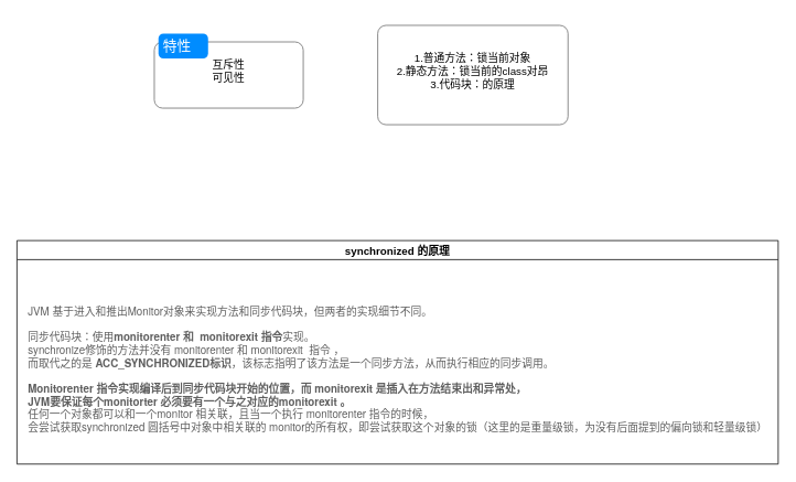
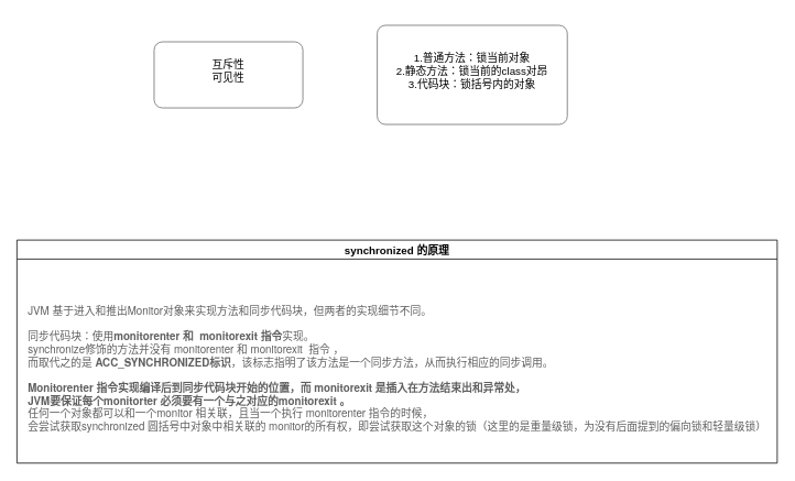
  <mxCell id="0" />
  <mxCell id="1" parent="0" />
  <mxCell id="2" value="互斥性&#10;可见性" style="shape=mxgraph.mockup.containers.marginRect;rectMarginTop=10;strokeColor=#666666;strokeWidth=1;dashed=0;rounded=1;arcSize=5;recursiveResize=0;fontSize=13;" vertex="1" parent="1"><mxGeometry x="186" y="40" width="180" height="90" as="geometry" /></mxCell>
- <mxCell id="3" value="特性" style="shape=rect;strokeColor=none;fillColor=#008cff;strokeWidth=1;dashed=0;rounded=1;arcSize=20;fontColor=#ffffff;fontSize=17;spacing=2;spacingTop=-2;align=left;autosize=1;spacingLeft=4;resizeWidth=0;resizeHeight=0;perimeter=none;" vertex="1" parent="2"><mxGeometry x="5" width="60" height="30" as="geometry" /></mxCell>
- <mxCell id="4" value="1.普通方法：锁当前对象&#10;2.静态方法：锁当前的class对昂&#10;3.代码块：的原理" style="shape=mxgraph.mockup.containers.marginRect;rectMarginTop=10;strokeColor=#666666;strokeWidth=1;dashed=0;rounded=1;arcSize=5;recursiveResize=0;fontSize=13;" vertex="1" parent="1"><mxGeometry x="456" y="20" width="230" height="130" as="geometry" /></mxCell>
+ <mxCell id="4" value="1.普通方法：锁当前对象&#10;2.静态方法：锁当前的class对昂&#10;3.代码块：锁括号内的对象" style="shape=mxgraph.mockup.containers.marginRect;rectMarginTop=10;strokeColor=#666666;strokeWidth=1;dashed=0;rounded=1;arcSize=5;recursiveResize=0;fontSize=13;" vertex="1" parent="1"><mxGeometry x="456" y="20" width="230" height="130" as="geometry" /></mxCell>
  <mxCell id="5" value="synchronized 的原理" style="swimlane;fontSize=13;" vertex="1" parent="1"><mxGeometry x="20" y="290" width="920" height="270" as="geometry" /></mxCell>
  <mxCell id="6" value="&lt;div style=&quot;text-align: left ; color: rgb(94 , 94 , 94) ; font-family: &amp;#34;pingfang sc&amp;#34; , &amp;#34;microsoft yahei&amp;#34; , &amp;#34;helvetica neue&amp;#34; , &amp;#34;helvetica&amp;#34; , &amp;#34;arial&amp;#34; , sans-serif ; background-color: rgb(255 , 255 , 255)&quot;&gt;JVM 基于进入和推出Monitor对象来实现方法和同步代码块，但两者的实现细节不同。&lt;br&gt;&lt;/div&gt;&lt;div style=&quot;color: rgb(102 , 102 , 102) ; font-size: 17px ; text-align: left&quot;&gt;&lt;div style=&quot;color: rgb(94 , 94 , 94) ; font-family: &amp;#34;pingfang sc&amp;#34; , &amp;#34;microsoft yahei&amp;#34; , &amp;#34;helvetica neue&amp;#34; , &amp;#34;helvetica&amp;#34; , &amp;#34;arial&amp;#34; , sans-serif ; font-size: 13px ; background-color: rgb(255 , 255 , 255)&quot;&gt;&amp;nbsp;&lt;/div&gt;&lt;div style=&quot;color: rgb(94 , 94 , 94) ; font-family: &amp;#34;pingfang sc&amp;#34; , &amp;#34;microsoft yahei&amp;#34; , &amp;#34;helvetica neue&amp;#34; , &amp;#34;helvetica&amp;#34; , &amp;#34;arial&amp;#34; , sans-serif ; font-size: 13px ; background-color: rgb(255 , 255 , 255)&quot;&gt;同步代码块：使用&lt;b&gt;monitorenter 和&amp;nbsp; monitorexit 指令&lt;/b&gt;实现。&lt;/div&gt;&lt;div style=&quot;color: rgb(94 , 94 , 94) ; font-family: &amp;#34;pingfang sc&amp;#34; , &amp;#34;microsoft yahei&amp;#34; , &amp;#34;helvetica neue&amp;#34; , &amp;#34;helvetica&amp;#34; , &amp;#34;arial&amp;#34; , sans-serif ; font-size: 13px ; background-color: rgb(255 , 255 , 255)&quot;&gt;synchronize修饰的方法并没有 monitorenter 和 monitorexit&amp;nbsp; 指令 ，&lt;/div&gt;&lt;div style=&quot;color: rgb(94 , 94 , 94) ; font-family: &amp;#34;pingfang sc&amp;#34; , &amp;#34;microsoft yahei&amp;#34; , &amp;#34;helvetica neue&amp;#34; , &amp;#34;helvetica&amp;#34; , &amp;#34;arial&amp;#34; , sans-serif ; font-size: 13px ; background-color: rgb(255 , 255 , 255)&quot;&gt;而取代之的是 &lt;b&gt;ACC_SYNCHRONIZED标识&lt;/b&gt;，该标志指明了该方法是一个同步方法，从而执行相应的同步调用。&lt;/div&gt;&lt;div style=&quot;color: rgb(94 , 94 , 94) ; font-family: &amp;#34;pingfang sc&amp;#34; , &amp;#34;microsoft yahei&amp;#34; , &amp;#34;helvetica neue&amp;#34; , &amp;#34;helvetica&amp;#34; , &amp;#34;arial&amp;#34; , sans-serif ; font-size: 13px ; background-color: rgb(255 , 255 , 255)&quot;&gt;&amp;nbsp;&lt;/div&gt;&lt;div style=&quot;color: rgb(94 , 94 , 94) ; font-family: &amp;#34;pingfang sc&amp;#34; , &amp;#34;microsoft yahei&amp;#34; , &amp;#34;helvetica neue&amp;#34; , &amp;#34;helvetica&amp;#34; , &amp;#34;arial&amp;#34; , sans-serif ; font-size: 13px ; background-color: rgb(255 , 255 , 255)&quot;&gt;&lt;b&gt;Monitorenter 指令实现编译后到同步代码块开始的位置，而 monitorexit 是插入在方法结束出和异常处，&lt;/b&gt;&lt;/div&gt;&lt;div style=&quot;color: rgb(94 , 94 , 94) ; font-family: &amp;#34;pingfang sc&amp;#34; , &amp;#34;microsoft yahei&amp;#34; , &amp;#34;helvetica neue&amp;#34; , &amp;#34;helvetica&amp;#34; , &amp;#34;arial&amp;#34; , sans-serif ; font-size: 13px ; background-color: rgb(255 , 255 , 255)&quot;&gt;&lt;b&gt;JVM要保证每个monitorter 必须要有一个与之对应的monitorexit 。&lt;/b&gt;&lt;/div&gt;&lt;div style=&quot;color: rgb(94 , 94 , 94) ; font-family: &amp;#34;pingfang sc&amp;#34; , &amp;#34;microsoft yahei&amp;#34; , &amp;#34;helvetica neue&amp;#34; , &amp;#34;helvetica&amp;#34; , &amp;#34;arial&amp;#34; , sans-serif ; font-size: 13px ; background-color: rgb(255 , 255 , 255)&quot;&gt;任何一个对象都可以和一个monitor 相关联，且当一个执行 monitorenter 指令的时候，&lt;/div&gt;&lt;div style=&quot;color: rgb(94 , 94 , 94) ; font-family: &amp;#34;pingfang sc&amp;#34; , &amp;#34;microsoft yahei&amp;#34; , &amp;#34;helvetica neue&amp;#34; , &amp;#34;helvetica&amp;#34; , &amp;#34;arial&amp;#34; , sans-serif ; font-size: 13px ; background-color: rgb(255 , 255 , 255)&quot;&gt;会尝试获取synchronized 圆括号中对象中相关联的 monitor的所有权，即尝试获取这个对象的锁（这里的是重量级锁，为没有后面提到的偏向锁和轻量级锁）&lt;/div&gt;&lt;/div&gt;" style="text;html=1;align=center;verticalAlign=middle;resizable=0;points=[];autosize=1;fontSize=13;" vertex="1" parent="5"><mxGeometry y="70" width="920" height="170" as="geometry" /></mxCell>
